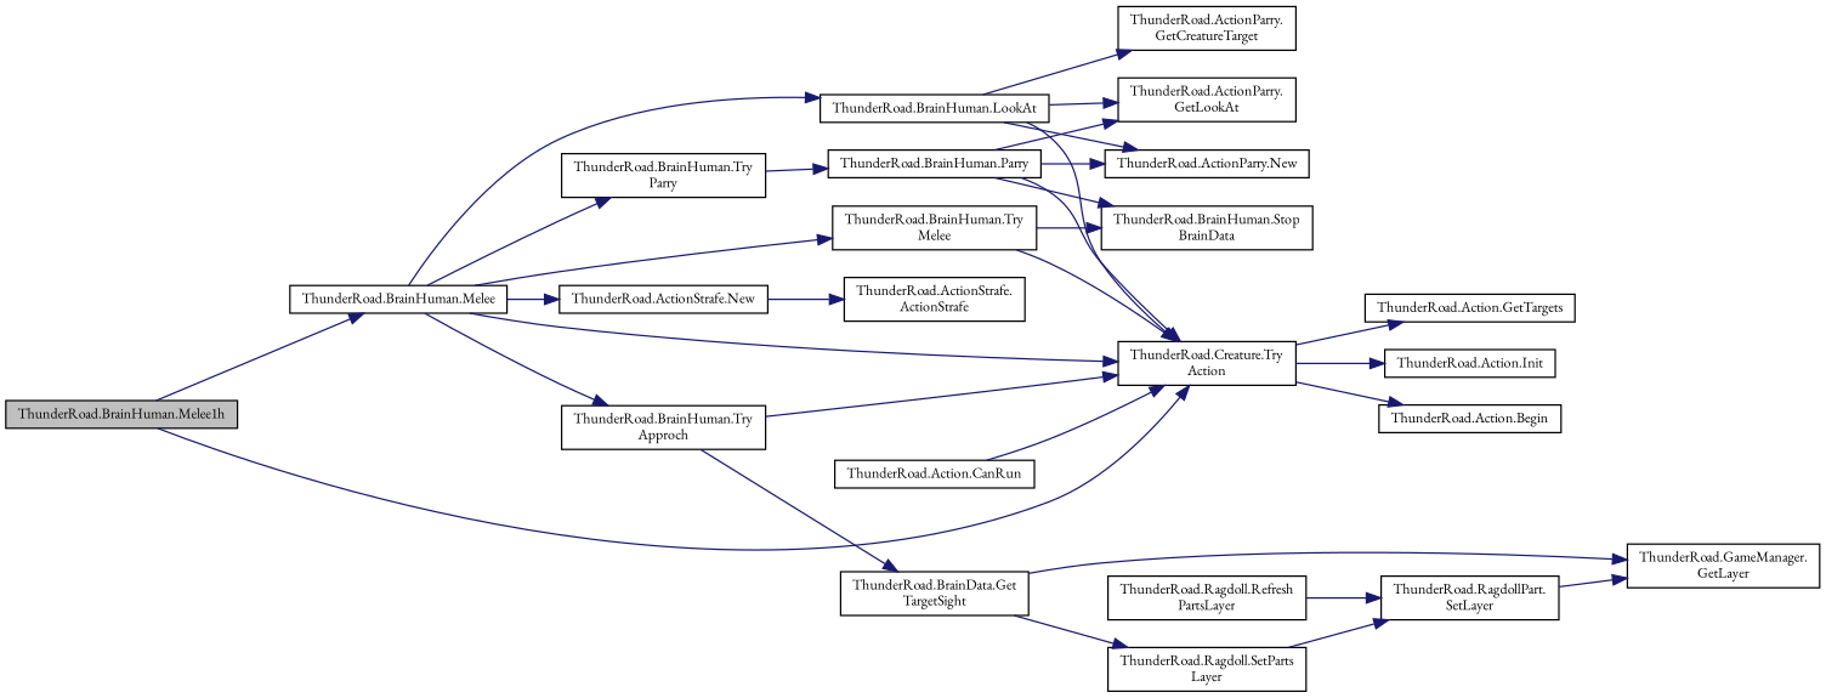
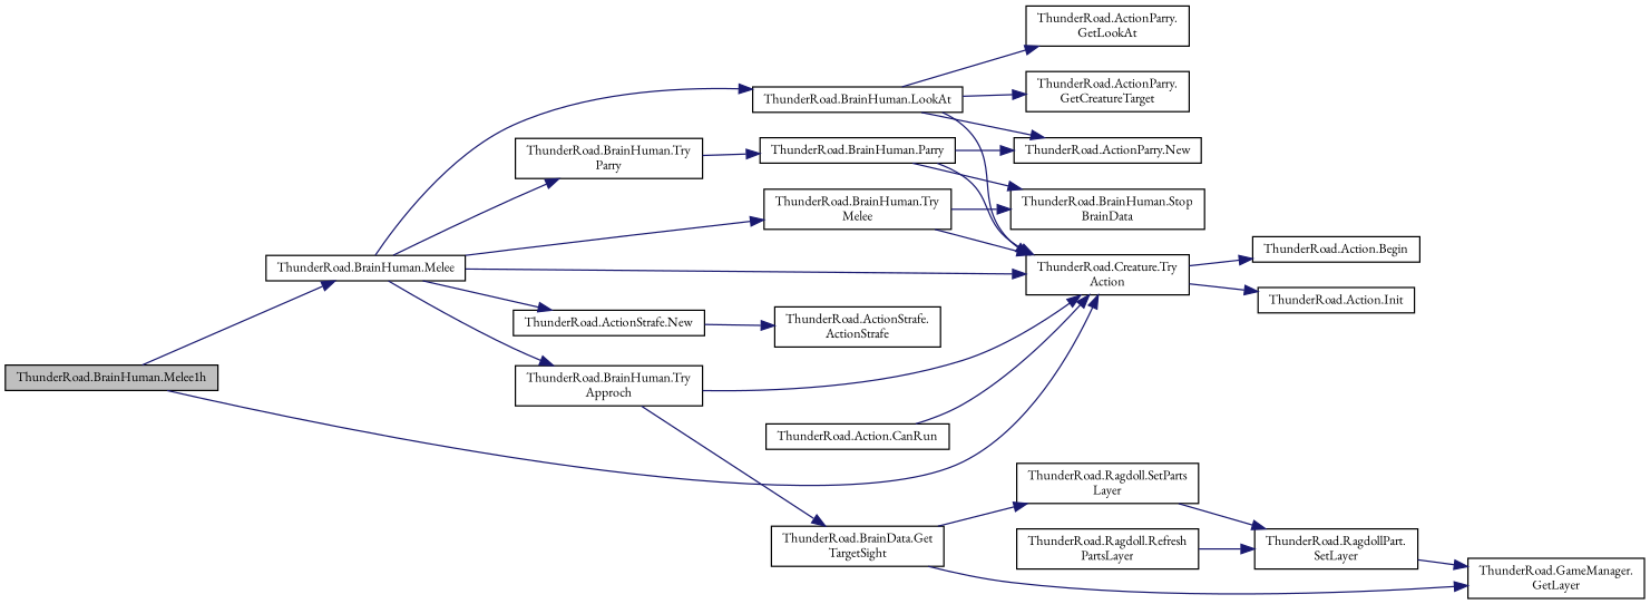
  digraph {
    fontname="EB Garamond"
    rankdir=LR
    node [color=black fillcolor=white fontname="EB Garamond" fontsize=10 shape=record style=filled]
    edge [color=midnightblue fontname="EB Garamond" fontsize=10 labelfontname=Helvetica labelfontsize=10 style=solid]
    n1 [fillcolor=grey75 fontcolor=black height=0.2 label="ThunderRoad.BrainHuman.Melee1h" width=0.4]
    n2 [height=0.2 label="ThunderRoad.BrainHuman.Melee" width=0.4]
    n3 [height=0.2 label="ThunderRoad.Creature.Try\lAction" width=0.4]
    n4 [height=0.2 label="ThunderRoad.BrainHuman.LookAt" width=0.4]
    n5 [height=0.2 label="ThunderRoad.ActionStrafe.New" width=0.4]
    n6 [height=0.2 label="ThunderRoad.BrainHuman.Try\lApproch" width=0.4]
    n7 [height=0.2 label="ThunderRoad.BrainHuman.Try\lMelee" width=0.4]
    n8 [height=0.2 label="ThunderRoad.BrainHuman.Try\lParry" width=0.4]
    n9 [height=0.2 label="ThunderRoad.Action.Begin" width=0.4]
-   n10 [height=0.2 label="ThunderRoad.Action.GetTargets" width=0.4]
    n11 [height=0.2 label="ThunderRoad.Action.Init" width=0.4]
    n12 [height=0.2 label="ThunderRoad.ActionParry.\lGetCreatureTarget" width=0.4]
    n13 [height=0.2 label="ThunderRoad.ActionParry.\lGetLookAt" width=0.4]
    n14 [height=0.2 label="ThunderRoad.ActionParry.New" width=0.4]
    n15 [height=0.2 label="ThunderRoad.ActionStrafe.\lActionStrafe" width=0.4]
    n16 [height=0.2 label="ThunderRoad.BrainData.Get\lTargetSight" width=0.4]
    n17 [height=0.2 label="ThunderRoad.BrainHuman.Stop\lBrainData" width=0.4]
    n18 [height=0.2 label="ThunderRoad.BrainHuman.Parry" width=0.4]
    n19 [height=0.2 label="ThunderRoad.Action.CanRun" width=0.4]
    n20 [height=0.2 label="ThunderRoad.GameManager.\lGetLayer" width=0.4]
    n21 [height=0.2 label="ThunderRoad.Ragdoll.SetParts\lLayer" width=0.4]
    n22 [height=0.2 label="ThunderRoad.Ragdoll.Refresh\lPartsLayer" width=0.4]
    n23 [height=0.2 label="ThunderRoad.RagdollPart.\lSetLayer" width=0.4]
    n1 -> n2
    n1 -> n3
    n2 -> n3
    n2 -> n4
    n2 -> n5
    n2 -> n6
    n2 -> n7
    n2 -> n8
    n3 -> n9
-   n3 -> n10
    n3 -> n11
    n4 -> n3
    n4 -> n12
    n4 -> n13
    n4 -> n14
    n5 -> n15
    n6 -> n3
    n6 -> n16
    n7 -> n3
    n7 -> n17
    n8 -> n18
    n16 -> n20
    n16 -> n21
    n18 -> n3
-   n18 -> n13
    n18 -> n14
    n18 -> n17
    n19 -> n3
    n21 -> n23
    n22 -> n23
    n23 -> n20
  }
